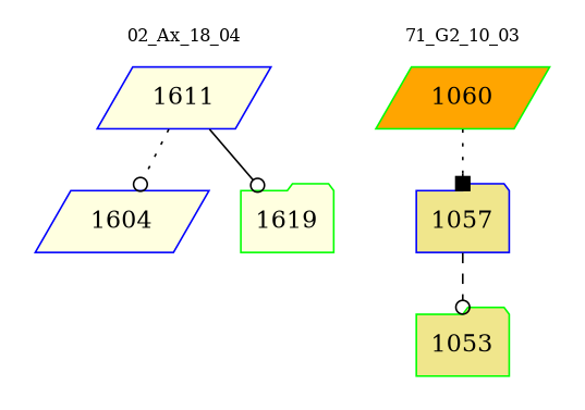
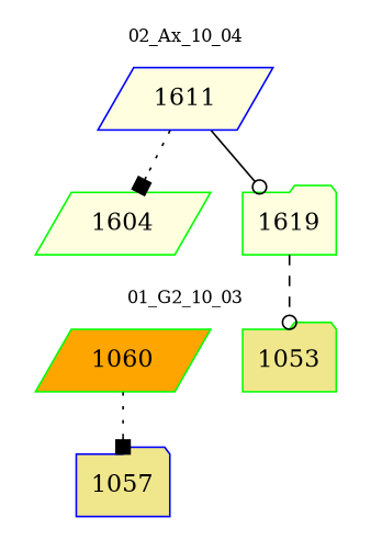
  digraph {
    node [color=blue fillcolor=lightyellow shape=parallelogram style=filled]
    edge [arrowhead=box color=black style=dotted]
    n1 [label=1611]
-   n2 [label=1604]
+   n2 [color=green label=1604]
    n3 [color=green label=1619 shape=folder]
    n4 [fillcolor=khaki label=1057 shape=folder]
    n5 [color=green fillcolor=khaki label=1053 shape=folder]
    n6 [color=green fillcolor=orange label=1060]
    subgraph cluster_1 {
      color=white
      fontsize=10
-     label="02_Ax_18_04"
+     label="02_Ax_10_04"
      n1
      n2
      n3
    }
    subgraph cluster_2 {
      color=white
      fontsize=10
-     label="71_G2_10_03"
+     label="01_G2_10_03"
      n4
      n5
      n6
    }
-   n1 -> n2 [arrowhead=odot]
+   n1 -> n2
    n1 -> n3 [arrowhead=odot style=solid]
-   n4 -> n5 [arrowhead=odot style=dashed]
+   n3 -> n5 [arrowhead=odot style=dashed]
    n6 -> n4
  }
